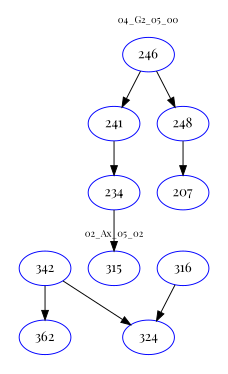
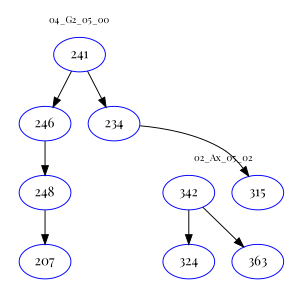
  digraph {
    fontname="Playfair Display"
    node [color=blue fontname="Playfair Display"]
    edge [color=black fontname="Playfair Display"]
-   n1 [label=316]
    n2 [label=315]
    n3 [label=324]
    n4 [label=342]
-   n5 [label=362]
+   n5 [label=363]
    n6 [label=241]
    n7 [label=234]
    n8 [label=246]
    n9 [label=248]
    n10 [label=207]
    subgraph cluster_1 {
      color=white
      fontsize=10
      label="02_Ax_05_02"
-     n1
      n2
      n3
      n4
      n5
    }
    subgraph cluster_2 {
      color=white
      fontsize=10
      label="04_G2_05_00"
      n6
      n7
      n8
      n9
      n10
    }
-   n1 -> n3
    n4 -> n3
    n4 -> n5
    n6 -> n7
-   n8 -> n6
+   n6 -> n8
    n7 -> n2
    n8 -> n9
    n9 -> n10
  }
